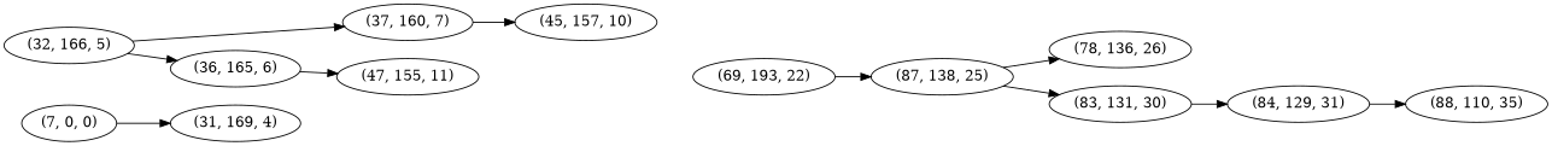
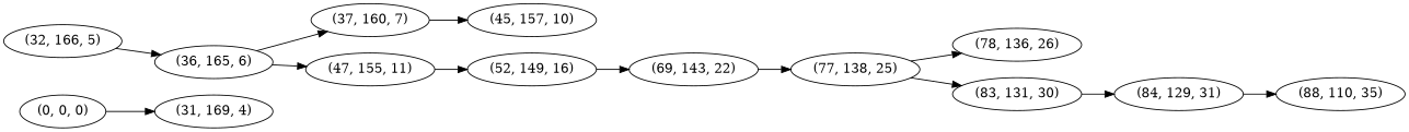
  digraph {
    rankdir=LR
-   "(0, 0, 0)" [label="(7, 0, 0)"]
+   "(0, 0, 0)"
    "(31, 169, 4)"
    "(32, 166, 5)"
    "(36, 165, 6)"
    "(37, 160, 7)"
    "(47, 155, 11)"
    "(45, 157, 10)"
-   "(69, 143, 22)" [label="(69, 193, 22)"]
-   "(77, 138, 25)" [label="(87, 138, 25)"]
+   "(52, 149, 16)"
+   "(69, 143, 22)"
+   "(77, 138, 25)"
    "(78, 136, 26)"
    "(83, 131, 30)"
    "(84, 129, 31)"
    "(88, 110, 35)"
    "(0, 0, 0)" -> "(31, 169, 4)"
    "(32, 166, 5)" -> "(36, 165, 6)"
-   "(32, 166, 5)" -> "(37, 160, 7)"
+   "(36, 165, 6)" -> "(37, 160, 7)"
    "(36, 165, 6)" -> "(47, 155, 11)"
    "(37, 160, 7)" -> "(45, 157, 10)"
+   "(47, 155, 11)" -> "(52, 149, 16)"
+   "(52, 149, 16)" -> "(69, 143, 22)"
    "(69, 143, 22)" -> "(77, 138, 25)"
    "(77, 138, 25)" -> "(78, 136, 26)"
    "(77, 138, 25)" -> "(83, 131, 30)"
    "(83, 131, 30)" -> "(84, 129, 31)"
    "(84, 129, 31)" -> "(88, 110, 35)"
  }
